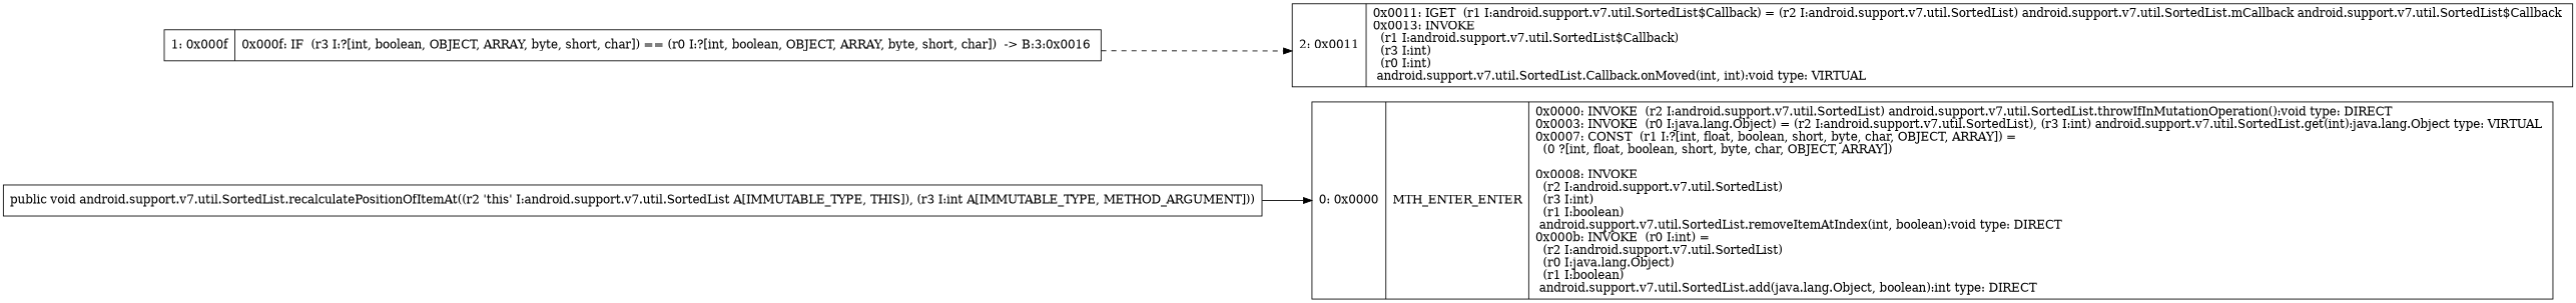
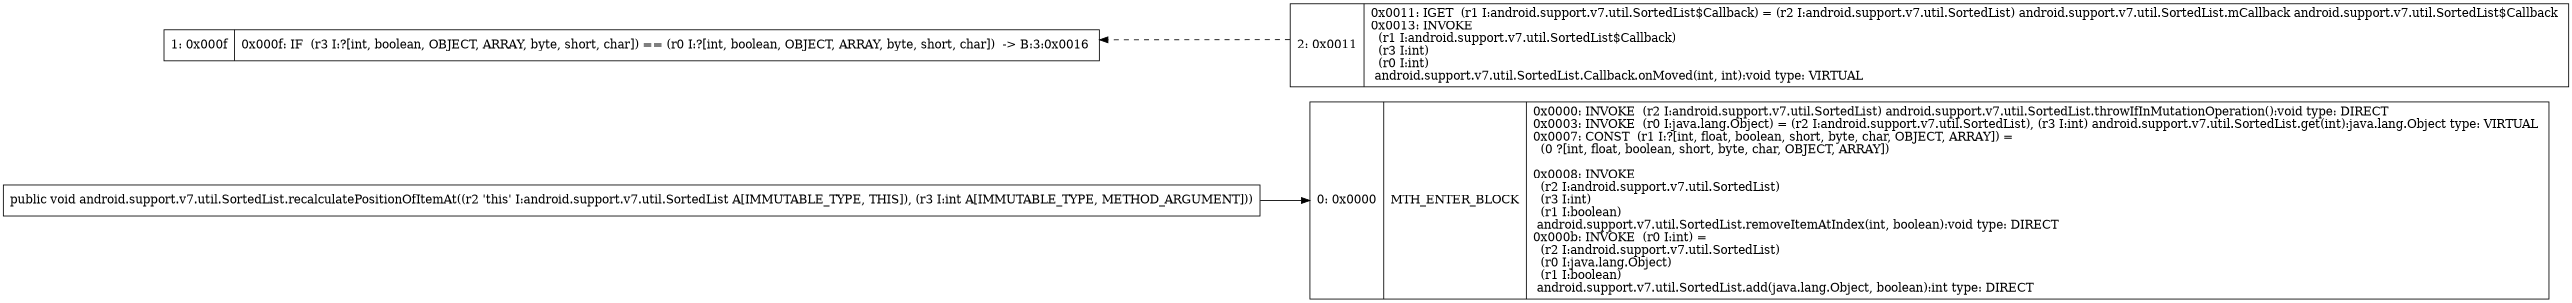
  digraph {
    rankdir=LR
    node [shape=record]
-   n1 [label="{0\:\ 0x0000|MTH_ENTER_ENTER\l|0x0000: INVOKE  (r2 I:android.support.v7.util.SortedList) android.support.v7.util.SortedList.throwIfInMutationOperation():void type: DIRECT \l0x0003: INVOKE  (r0 I:java.lang.Object) = (r2 I:android.support.v7.util.SortedList), (r3 I:int) android.support.v7.util.SortedList.get(int):java.lang.Object type: VIRTUAL \l0x0007: CONST  (r1 I:?[int, float, boolean, short, byte, char, OBJECT, ARRAY]) = \l  (0 ?[int, float, boolean, short, byte, char, OBJECT, ARRAY])\l \l0x0008: INVOKE  \l  (r2 I:android.support.v7.util.SortedList)\l  (r3 I:int)\l  (r1 I:boolean)\l android.support.v7.util.SortedList.removeItemAtIndex(int, boolean):void type: DIRECT \l0x000b: INVOKE  (r0 I:int) = \l  (r2 I:android.support.v7.util.SortedList)\l  (r0 I:java.lang.Object)\l  (r1 I:boolean)\l android.support.v7.util.SortedList.add(java.lang.Object, boolean):int type: DIRECT \l}"]
+   n1 [label="{0\:\ 0x0000|MTH_ENTER_BLOCK\l|0x0000: INVOKE  (r2 I:android.support.v7.util.SortedList) android.support.v7.util.SortedList.throwIfInMutationOperation():void type: DIRECT \l0x0003: INVOKE  (r0 I:java.lang.Object) = (r2 I:android.support.v7.util.SortedList), (r3 I:int) android.support.v7.util.SortedList.get(int):java.lang.Object type: VIRTUAL \l0x0007: CONST  (r1 I:?[int, float, boolean, short, byte, char, OBJECT, ARRAY]) = \l  (0 ?[int, float, boolean, short, byte, char, OBJECT, ARRAY])\l \l0x0008: INVOKE  \l  (r2 I:android.support.v7.util.SortedList)\l  (r3 I:int)\l  (r1 I:boolean)\l android.support.v7.util.SortedList.removeItemAtIndex(int, boolean):void type: DIRECT \l0x000b: INVOKE  (r0 I:int) = \l  (r2 I:android.support.v7.util.SortedList)\l  (r0 I:java.lang.Object)\l  (r1 I:boolean)\l android.support.v7.util.SortedList.add(java.lang.Object, boolean):int type: DIRECT \l}"]
    n2 [label="{1\:\ 0x000f|0x000f: IF  (r3 I:?[int, boolean, OBJECT, ARRAY, byte, short, char]) == (r0 I:?[int, boolean, OBJECT, ARRAY, byte, short, char])  \-\> B:3:0x0016 \l}"]
    n3 [label="{2\:\ 0x0011|0x0011: IGET  (r1 I:android.support.v7.util.SortedList$Callback) = (r2 I:android.support.v7.util.SortedList) android.support.v7.util.SortedList.mCallback android.support.v7.util.SortedList$Callback \l0x0013: INVOKE  \l  (r1 I:android.support.v7.util.SortedList$Callback)\l  (r3 I:int)\l  (r0 I:int)\l android.support.v7.util.SortedList.Callback.onMoved(int, int):void type: VIRTUAL \l}"]
    n4 [label="{public void android.support.v7.util.SortedList.recalculatePositionOfItemAt((r2 'this' I:android.support.v7.util.SortedList A[IMMUTABLE_TYPE, THIS]), (r3 I:int A[IMMUTABLE_TYPE, METHOD_ARGUMENT])) }"]
-   n2 -> n3 [style=dashed]
+   n3 -> n2 [style=dashed]
    n4 -> n1
  }
